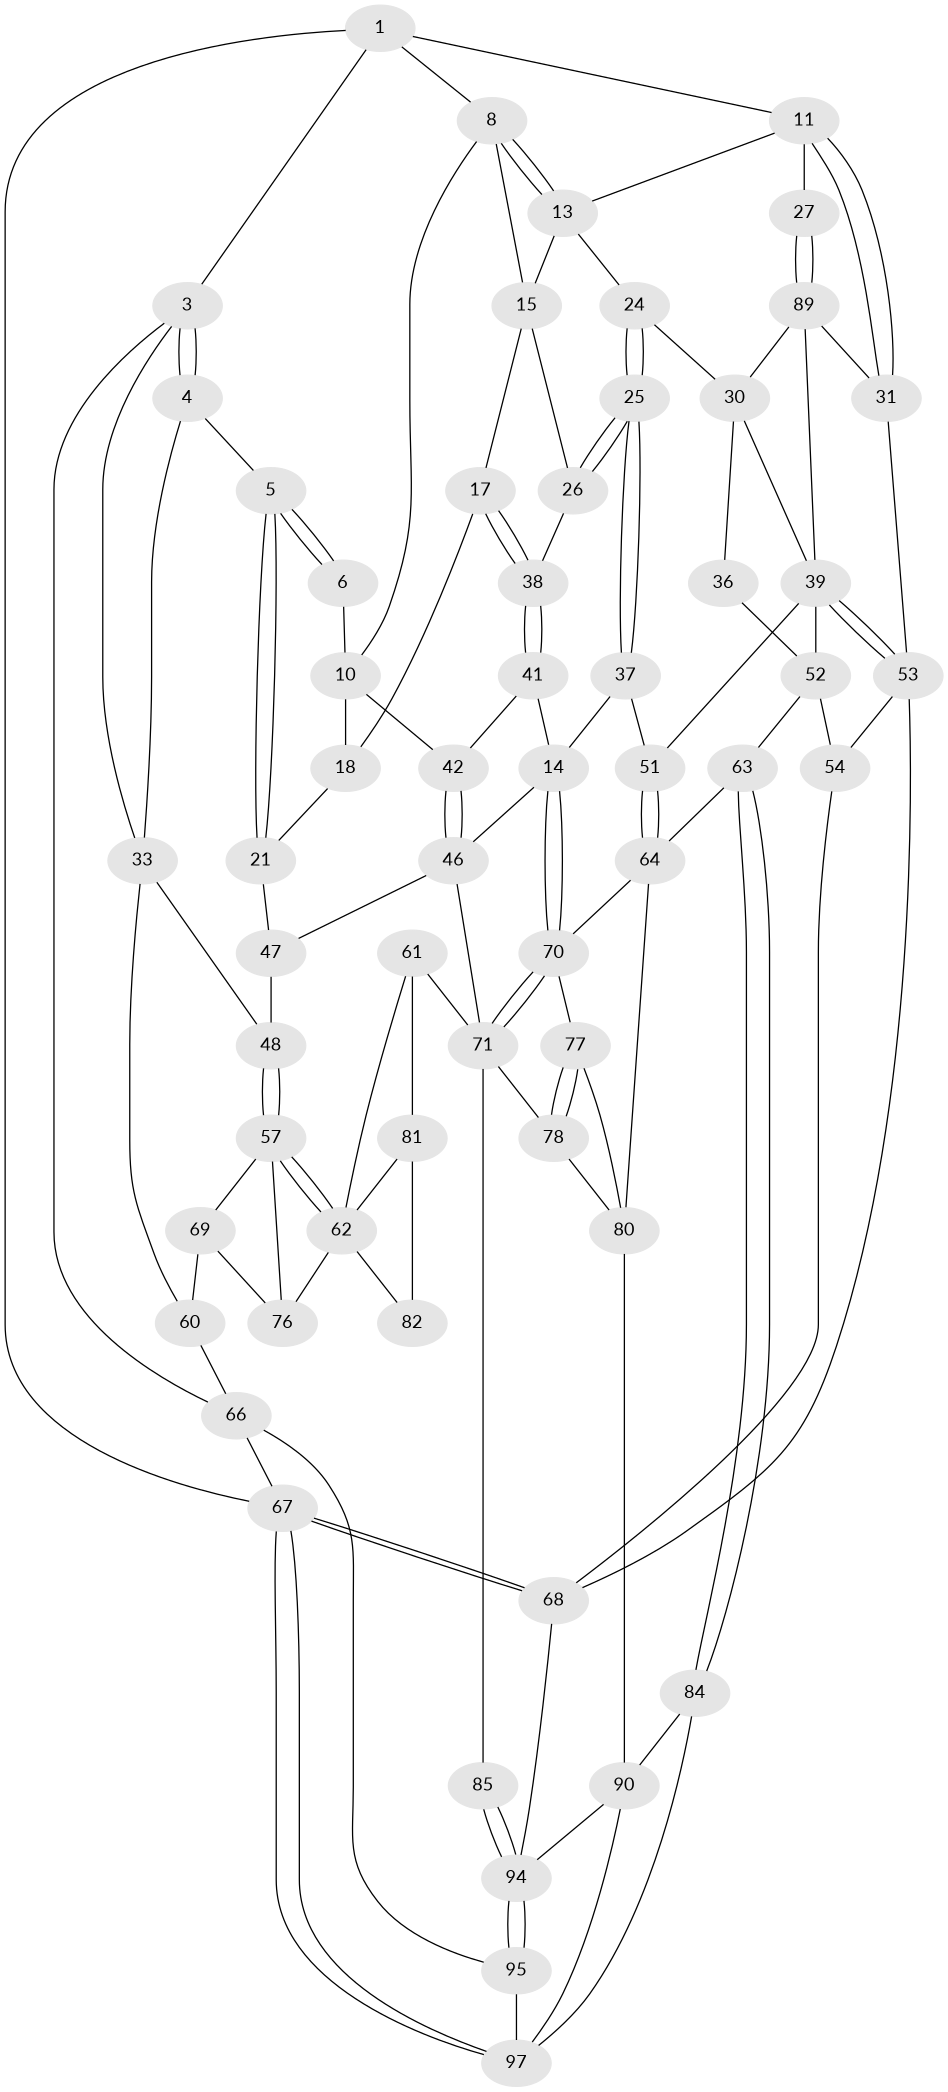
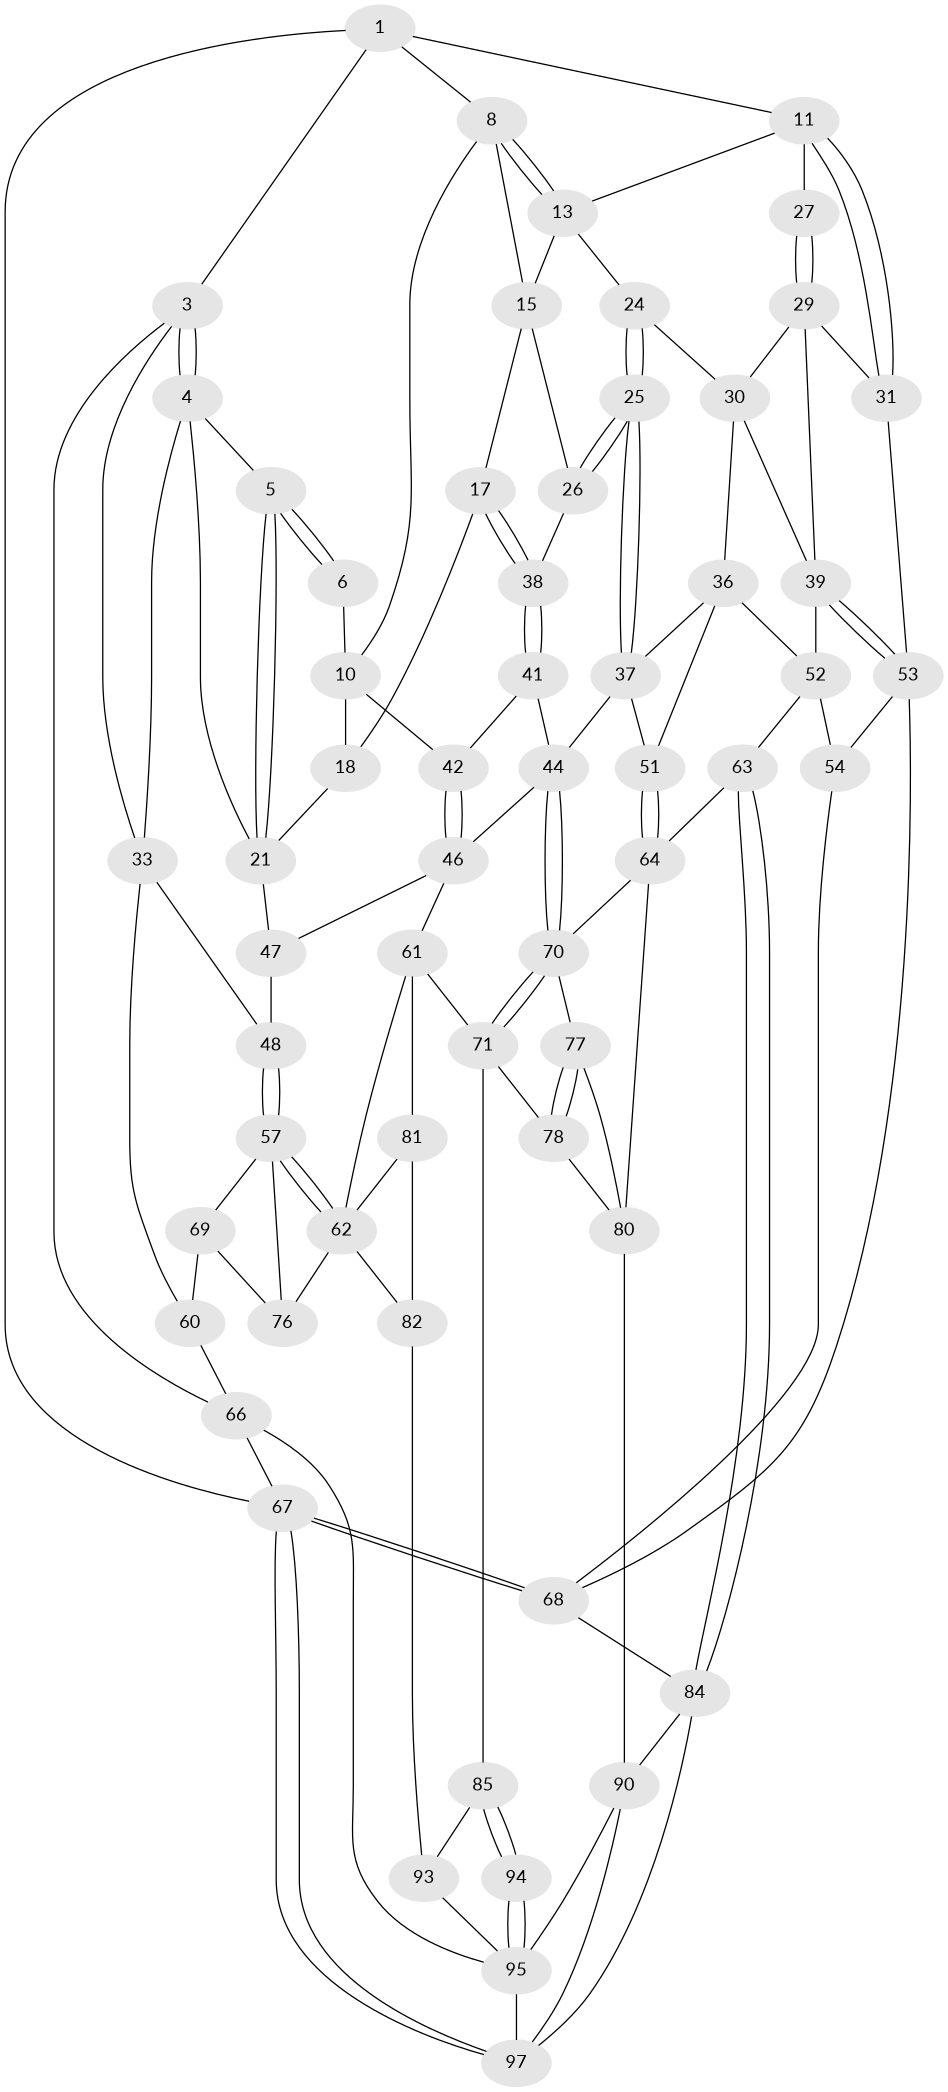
  graph {
    fontname=Lato
    node [color=gray90 fontname=Lato style=filled]
    edge [fontname=Lato]
    1 [super="+2"]
    3
    8 [super="+9"]
    11 [super="+12"]
    67
    4 [super="+23"]
    33 [super="+34"]
    66
    10 [super="+14"]
    13 [super="+19"]
    15 [super="+16"]
    27
    31
    68 [super="+69"]
    97 [super="+98"]
    5
    21 [super="+22"]
    48
    60 [super="+65"]
    95 [super="+96"]
    6 [super="+7"]
    47
    18 [super="+20"]
    42
    24 [super="+28"]
    17
    26
-   29 [super="+32" label=89]
+   29 [super="+32"]
    53 [super="+56"]
    25
    30 [super="+35"]
    38
    41
    46 [super="+49"]
    37 [super="+43"]
    39 [super="+40"]
    36 [super="+50"]
    51
-   44 [super="+45" label=14]
+   44 [super="+45"]
    52 [super="+55"]
    54
    57 [super="+58"]
    64 [super="+73"]
    63
    70 [super="+74"]
    61 [super="+72"]
    71 [super="+79"]
    77
    62 [super="+75"]
    81
    n51 [label=69]
    76 [super="+83"]
    80 [super="+92"]
    84 [super="+89"]
    82 [super="+87"]
    78
    85 [super="+86"]
+   93
    90 [super="+91"]
    94
    1 -- 3
    1 -- 8
    1 -- 11
    1 -- 67
    3 -- 4
    3 -- 4
    3 -- 33
    3 -- 66
    8 -- 10
    8 -- 13
    8 -- 13
    8 -- 15
    11 -- 13
    11 -- 27
    11 -- 31
    11 -- 31
    67 -- 68
    67 -- 68
    67 -- 97
    67 -- 97
    4 -- 33
    4 -- 5
+   4 -- 21
    33 -- 48
    33 -- 60
    66 -- 67
    66 -- 95
    10 -- 18
    10 -- 42
    13 -- 15
    13 -- 24
    15 -- 17
    15 -- 26
    27 -- 29
    27 -- 29
    31 -- 53
-   68 -- 94
+   68 -- 84
    5 -- 21
    5 -- 21
    5 -- 6
    5 -- 6
    21 -- 47
    48 -- 57
    48 -- 57
    60 -- 66
    95 -- 97
    6 -- 10 [weight=2]
    47 -- 48
    18 -- 21
    42 -- 46
    42 -- 46
    24 -- 25
    24 -- 25
    24 -- 30
    17 -- 18
    17 -- 38
    17 -- 38
    26 -- 38
    29 -- 31
    29 -- 30
    29 -- 39
    53 -- 68
    53 -- 54
    25 -- 26
    25 -- 26
    25 -- 37
    25 -- 37
    30 -- 39
    30 -- 36
    38 -- 41
    38 -- 41
    41 -- 42
    41 -- 44
    46 -- 47
-   46 -- 71
+   46 -- 61
    37 -- 51
    37 -- 44
    39 -- 53
    39 -- 53
    39 -- 52
-   39 -- 51
+   36 -- 37
+   36 -- 51
    36 -- 52
    51 -- 64
    51 -- 64
    44 -- 46
    44 -- 70
    44 -- 70
    52 -- 54
    52 -- 63
    54 -- 68
    57 -- 62
    57 -- 62
    57 -- n51
    57 -- 76
    64 -- 70
    64 -- 80
    63 -- 64
    63 -- 84
    63 -- 84
    70 -- 71
    70 -- 71
    70 -- 77
    61 -- 71
    61 -- 62
    61 -- 81
    71 -- 78
    71 -- 85
    77 -- 80
    77 -- 78
    77 -- 78
    62 -- 76
    62 -- 82
    81 -- 62
    81 -- 82
    n51 -- 60
    n51 -- 76
    80 -- 90
    84 -- 97
    84 -- 90
+   82 -- 93
    78 -- 80
+   85 -- 93
    85 -- 94
    85 -- 94
+   93 -- 95
    90 -- 97
-   90 -- 94
+   90 -- 95
    94 -- 95
    94 -- 95
  }
